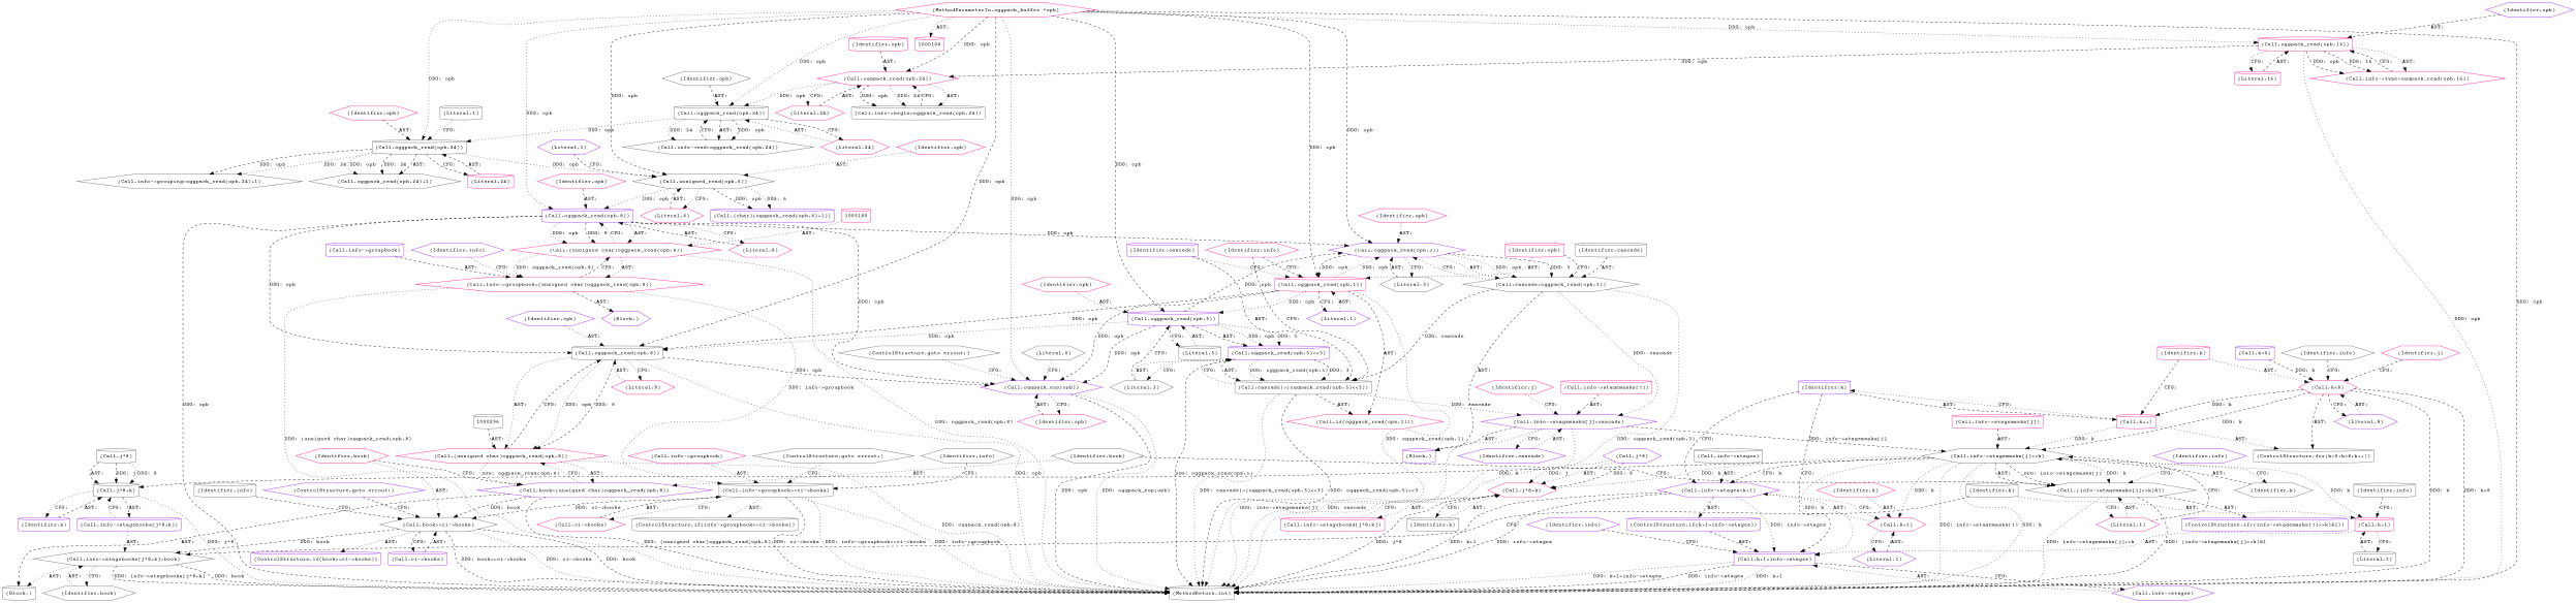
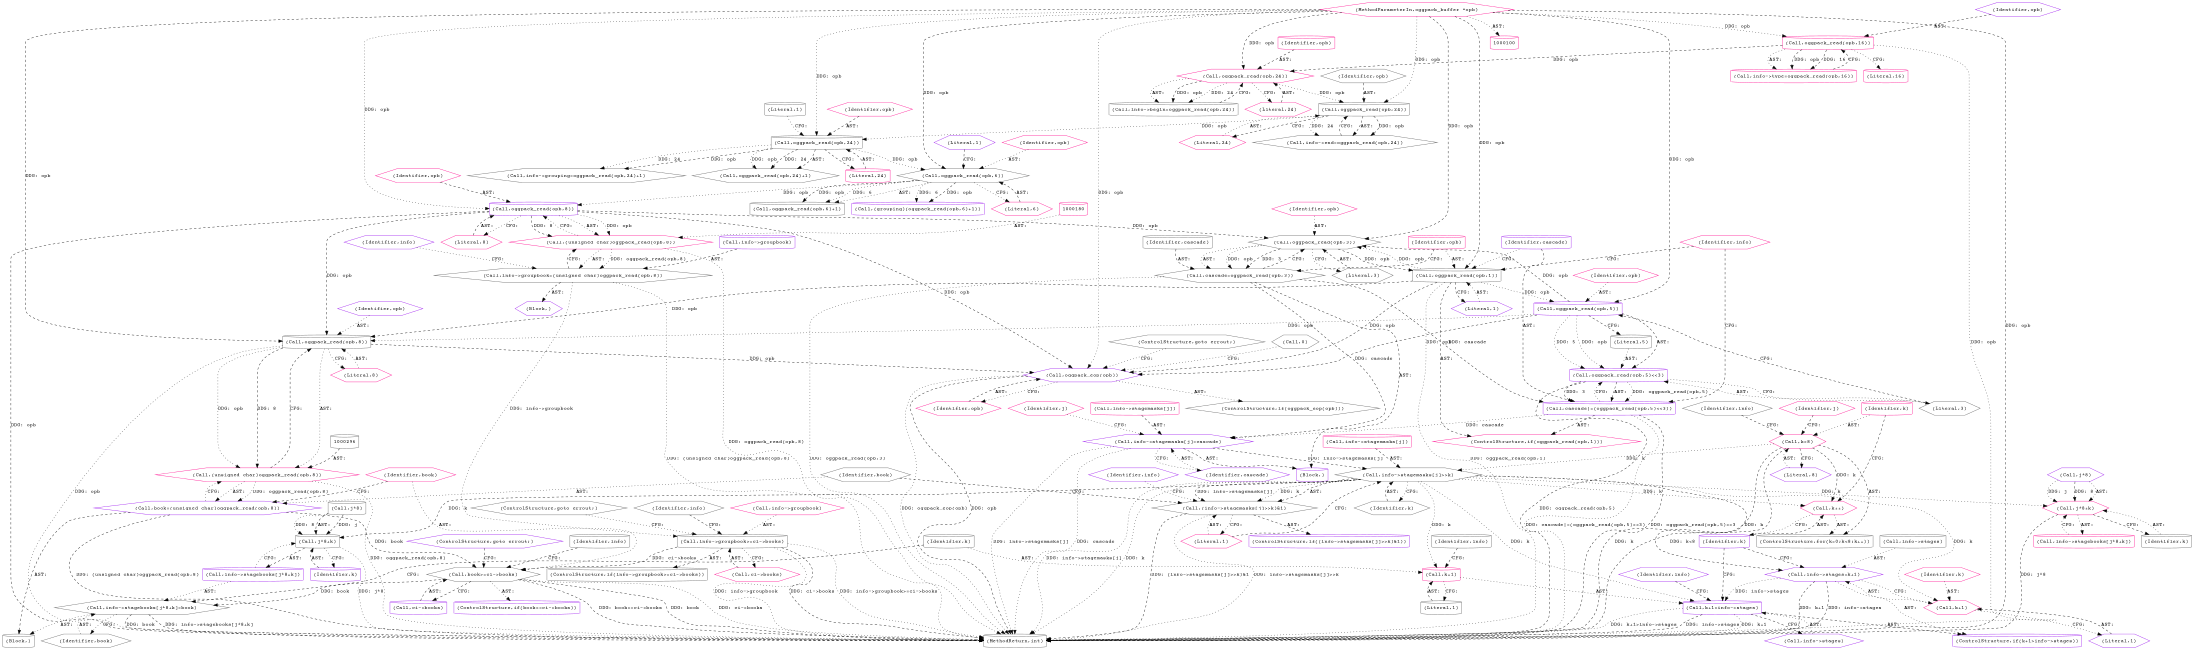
  digraph {
    fontname="Courier Prime"
    node [color=gray40 fontname="Courier Prime" shape=hexagon]
    edge [fontname="Courier Prime" style=dotted]
    n1 [color=purple label="(Call,oggpack_read(opb,8))" shape=cylinder]
    n2 [color=deeppink label="(Call,(unsigned char)oggpack_read(opb,8))"]
-   n3 [color=purple label="(Call,oggpack_read(opb,3))"]
+   n3 [label="(Call,oggpack_read(opb,3))"]
    n4 [label="(Call,oggpack_read(opb,8))" shape=cylinder]
    n5 [color=purple label="(Call,oggpack_eop(opb))"]
    n6 [label="(MethodReturn,int)" shape=cylinder]
    n7 [color=deeppink label="(Literal,8)"]
-   n8 [color=deeppink label="(Call,info->groupbook=(unsigned char)oggpack_read(opb,8))"]
-   n9 [color=deeppink label="(Call,oggpack_read(opb,1))" shape=cylinder]
+   n8 [label="(Call,info->groupbook=(unsigned char)oggpack_read(opb,8))"]
+   n9 [label="(Call,oggpack_read(opb,1))" shape=cylinder]
    n10 [label="(Call,cascade=oggpack_read(opb,3))"]
    n11 [label="(Literal,3)"]
    n12 [color=deeppink label="(Call,(unsigned char)oggpack_read(opb,8))"]
    n13 [color=deeppink label="(Literal,8)"]
+   n14 [label="(ControlStructure,if(oggpack_eop(opb)))"]
    n15 [color=deeppink label="(Identifier,opb)"]
-   n16 [label="(Call,unsigned_read(opb,6))"]
-   n17 [color=purple label="(Call,(char)(oggpack_read(opb,6)+1))" shape=cylinder]
+   n16 [label="(Call,oggpack_read(opb,6))"]
+   n17 [color=purple label="(Call,(grouping)(oggpack_read(opb,6)+1))" shape=cylinder]
+   n18 [label="(Call,oggpack_read(opb,6)+1)" shape=cylinder]
    n19 [color=deeppink label="(Literal,6)"]
    n20 [label="(Call,oggpack_read(opb,24))" shape=cylinder]
    n21 [label="(Call,info->grouping=oggpack_read(opb,24)+1)"]
    n22 [color=deeppink label="(Literal,24)" shape=cylinder]
    n23 [label="(Call,oggpack_read(opb,24)+1)"]
    n24 [label="(Call,oggpack_read(opb,24))" shape=cylinder]
    n25 [label="(Call,info->end=oggpack_read(opb,24))"]
    n26 [color=deeppink label="(Literal,24)"]
    n27 [color=deeppink label="(Call,oggpack_read(opb,24))"]
    n28 [color=deeppink label="(Literal,24)"]
    n29 [label="(Call,info->begin=oggpack_read(opb,24))" shape=cylinder]
    n30 [color=deeppink label="(Call,oggpack_read(opb,16))" shape=cylinder]
-   n31 [color=deeppink label="(Call,info->type=oggpack_read(opb,16))"]
+   n31 [color=deeppink label="(Call,info->type=oggpack_read(opb,16))" shape=cylinder]
    n32 [color=deeppink label="(Literal,16)" shape=cylinder]
    n33 [color=deeppink label="(MethodParameterIn,oggpack_buffer *opb)"]
    n34 [color=purple label="(Call,oggpack_read(opb,5))" shape=cylinder]
    1000100 [color=deeppink shape=cylinder]
-   n36 [color=deeppink label="(Call,if(oggpack_read(opb,1)))"]
+   n36 [color=deeppink label="(ControlStructure,if(oggpack_read(opb,1)))"]
    n37 [color=purple label="(Literal,1)"]
    n38 [color=purple label="(Call,oggpack_read(opb,5)<<3)" shape=cylinder]
    n39 [label="(Literal,5)" shape=cylinder]
    n40 [label="(Call,info->groupbook>=ci->books)" shape=cylinder]
    n41 [color=purple label="(Block,)"]
    n42 [label="(Call,book>=ci->books)"]
    n43 [color=deeppink label="(Call,ci->books)"]
    n44 [label="(ControlStructure,if(info->groupbook>=ci->books))" shape=cylinder]
    n45 [label="(Call,info->stagebooks[j*8+k]=book)"]
    n46 [color=purple label="(ControlStructure,if(book>=ci->books))" shape=cylinder]
    n47 [color=purple label="(Call,ci->books)" shape=cylinder]
    n48 [label="(Identifier,book)"]
    n49 [label="(Block,)" shape=cylinder]
-   n50 [label="(Call,cascade|=(oggpack_read(opb,5)<<3))" shape=cylinder]
+   n50 [color=purple label="(Call,cascade|=(oggpack_read(opb,5)<<3))" shape=cylinder]
    n51 [color=purple label="(Call,info->stagemasks[j]=cascade)"]
    n52 [color=purple label="(Block,)" shape=cylinder]
    n53 [label="(Call,info->stagemasks[j]>>k)"]
    n54 [color=purple label="(Identifier,cascade)"]
    n55 [label="(Literal,3)"]
-   n56 [color=deeppink label="(Call,k++)" shape=cylinder]
+   n56 [color=deeppink label="(Call,k++)"]
    n57 [label="(Call,(info->stagemasks[j]>>k)&1)"]
    n58 [label="(Call,j*8+k)" shape=cylinder]
    n59 [color=purple label="(Call,k+1>info->stages)" shape=cylinder]
    n60 [color=deeppink label="(Call,k+1)" shape=cylinder]
    n61 [color=purple label="(Call,info->stages=k+1)"]
    n62 [color=deeppink label="(Call,k+1)"]
    n63 [color=deeppink label="(Call,j*8+k)"]
    n64 [label="(Identifier,k)"]
    n65 [color=purple label="(Identifier,k)" shape=cylinder]
    n66 [label="(ControlStructure,for(k=0;k<8;k++))" shape=cylinder]
    n67 [color=purple label="(ControlStructure,if((info->stagemasks[j]>>k)&1))" shape=cylinder]
    n68 [color=deeppink label="(Literal,1)"]
    n69 [color=purple label="(Identifier,k)" shape=cylinder]
    n70 [color=purple label="(Call,info->stagebooks[j*8+k])" shape=cylinder]
    n71 [color=purple label="(Call,info->stages)"]
    n72 [color=purple label="(ControlStructure,if(k+1>info->stages))" shape=cylinder]
    n73 [label="(Literal,1)" shape=cylinder]
    n74 [color=purple label="(Literal,1)"]
    n75 [color=deeppink label="(Call,info->stagebooks[j*8+k])" shape=cylinder]
    n76 [label="(Identifier,k)" shape=cylinder]
    n77 [color=deeppink label="(Call,k<8)"]
    n78 [color=purple label="(Literal,8)"]
    n79 [color=purple label="(Call,book=(unsigned char)oggpack_read(opb,8))"]
    n80 [label="(Identifier,info)"]
    n81 [label="(Identifier,book)"]
    n82 [color=purple label="(Identifier,info)"]
    n83 [color=deeppink label="(Call,info->stagemasks[j])" shape=cylinder]
    n84 [color=deeppink label="(Identifier,opb)"]
    n85 [color=deeppink label="(Call,info->groupbook)"]
    n86 [color=deeppink label="(Identifier,k)" shape=cylinder]
-   n87 [color=purple label="(Call,k=0)" shape=cylinder]
-   n88 [label="(Literal,0)"]
+   n88 [label="(Call,0)"]
    n89 [color=deeppink label="(Identifier,opb)"]
    n90 [label="(Identifier,k)" shape=cylinder]
    n91 [color=deeppink label="(Identifier,opb)"]
    n92 [color=purple label="(Call,info->groupbook)" shape=cylinder]
    n93 [color=deeppink label="(Call,info->stagemasks[j])" shape=cylinder]
    n94 [color=purple label="(Identifier,info)"]
    n95 [label="(ControlStructure,goto errout;)"]
    n96 [color=purple label="(Identifier,info)"]
    n97 [label="(Identifier,opb)"]
    n98 [color=deeppink label="(Identifier,opb)" shape=cylinder]
    n99 [color=deeppink label="(Identifier,info)"]
    n100 [color=purple label="(ControlStructure,goto errout;)"]
    n101 [color=deeppink label="(Identifier,opb)"]
    n102 [label="(Call,info->stages)" shape=cylinder]
    n103 [color=purple label="(Identifier,opb)"]
    n104 [color=deeppink label="(Identifier,j)"]
    n105 [label="(Identifier,cascade)" shape=cylinder]
    n106 [label="(ControlStructure,goto errout;)"]
    n107 [color=deeppink label="(Identifier,opb)" shape=cylinder]
    n108 [label="(Identifier,info)"]
    n109 [color=purple label="(Identifier,opb)"]
    n110 [color=deeppink label="(Identifier,k)"]
    n111 [color=deeppink label="(Identifier,j)"]
    n112 [color=purple label="(Identifier,cascade)" shape=cylinder]
    n113 [color=purple label="(Call,j*8)"]
    n114 [label="(Literal,1)" shape=cylinder]
    n115 [color=deeppink label="(Identifier,book)"]
    n116 [color=purple label="(Literal,1)"]
    n117 [color=deeppink label="(Identifier,opb)"]
    n118 [label="(Call,j*8)" shape=cylinder]
    n119 [label="(Identifier,info)" shape=cylinder]
    n120 [label="(Identifier,info)" shape=cylinder]
-   1000180 [color=deeppink shape=cylinder label=1005180]
+   1000180 [color=deeppink shape=cylinder]
    1000296 [shape=cylinder]
    n1 -> n2 [label="AST: "]
    n1 -> n2 [label="DDG: opb"]
    n1 -> n2 [label="DDG: 8" style=dashed]
    n1 -> n3 [label="DDG: opb" style=dashed]
    n1 -> n4 [label="DDG: opb" style=dashed]
    n1 -> n5 [label="DDG: opb" style=dashed]
    n1 -> n6 [label="DDG: opb" style=dashed]
    n1 -> n7 [label="CFG: "]
    n2 -> n1 [label="CFG: "]
    n2 -> n6 [label="DDG: oggpack_read(opb,8)"]
    n2 -> n8 [label="AST: "]
    n2 -> n8 [label="DDG: oggpack_read(opb,8)"]
    n3 -> n9 [label="DDG: opb" style=dashed]
    n3 -> n10 [label="AST: "]
    n3 -> n10 [label="DDG: opb"]
    n3 -> n10 [label="DDG: 3" style=dashed]
    n3 -> n11 [label="CFG: "]
    n4 -> n5 [label="DDG: opb" style=dashed]
    n4 -> n6 [label="DDG: opb"]
    n4 -> n12 [label="AST: "]
    n4 -> n12 [label="DDG: opb"]
    n4 -> n12 [label="DDG: 8" style=dashed]
    n4 -> n13 [label="CFG: "]
    n5 -> n6 [label="DDG: opb" style=dashed]
    n5 -> n6 [label="DDG: oggpack_eop(opb)"]
+   n5 -> n14 [label="AST: "]
    n5 -> n15 [label="CFG: "]
    n7 -> n1 [label="AST: " style=dashed]
    n8 -> n2 [label="CFG: " style=dashed]
    n8 -> n6 [label="DDG: (unsigned char)oggpack_read(opb,8)"]
    n8 -> n40 [label="DDG: info->groupbook"]
    n8 -> n41 [label="AST: " style=dashed]
    n9 -> n3 [label="DDG: opb"]
    n9 -> n4 [label="DDG: opb" style=dashed]
    n9 -> n5 [label="DDG: opb" style=dashed]
    n9 -> n6 [label="DDG: oggpack_read(opb,1)"]
    n9 -> n34 [label="DDG: opb"]
    n9 -> n36 [label="AST: " style=dashed]
    n9 -> n37 [label="CFG: " style=dashed]
-   n10 -> n3 [label="CFG: "]
+   n10 -> n3 [label="CFG: " style=dashed]
    n10 -> n6 [label="DDG: oggpack_read(opb,3)"]
    n10 -> n50 [label="DDG: cascade" style=dashed]
-   n10 -> n51 [label="DDG: cascade"]
+   n10 -> n51 [label="DDG: cascade" style=dashed]
    n10 -> n52 [label="AST: " style=dashed]
    n11 -> n3 [label="AST: " style=dashed]
    n12 -> n4 [label="CFG: " style=dashed]
    n12 -> n6 [label="DDG: oggpack_read(opb,8)"]
    n12 -> n79 [label="AST: "]
    n12 -> n79 [label="DDG: oggpack_read(opb,8)"]
    n13 -> n4 [label="AST: "]
    n15 -> n5 [label="AST: " style=dashed]
    n16 -> n1 [label="DDG: opb"]
    n16 -> n17 [label="DDG: opb" style=dashed]
    n16 -> n17 [label="DDG: 6"]
+   n16 -> n18 [label="AST: "]
+   n16 -> n18 [label="DDG: opb" style=dashed]
+   n16 -> n18 [label="DDG: 6"]
    n16 -> n19 [label="CFG: "]
    n19 -> n16 [label="AST: " style=dashed]
    n20 -> n16 [label="DDG: opb"]
    n20 -> n21 [label="DDG: opb" style=dashed]
    n20 -> n21 [label="DDG: 24"]
    n20 -> n22 [label="CFG: " style=dashed]
    n20 -> n23 [label="AST: " style=dashed]
    n20 -> n23 [label="DDG: opb"]
    n20 -> n23 [label="DDG: 24" style=dashed]
    n22 -> n20 [label="AST: " style=dashed]
    n24 -> n20 [label="DDG: opb"]
    n24 -> n25 [label="AST: " style=dashed]
    n24 -> n25 [label="DDG: opb" style=dashed]
    n24 -> n25 [label="DDG: 24"]
    n24 -> n26 [label="CFG: " style=dashed]
    n25 -> n24 [label="CFG: " style=dashed]
    n26 -> n24 [label="AST: "]
    n27 -> n24 [label="DDG: opb"]
    n27 -> n28 [label="CFG: "]
    n27 -> n29 [label="AST: "]
    n27 -> n29 [label="DDG: opb" style=dashed]
    n27 -> n29 [label="DDG: 24"]
    n28 -> n27 [label="AST: " style=dashed]
    n29 -> n27 [label="CFG: " style=dashed]
    n30 -> n6 [label="DDG: opb"]
    n30 -> n27 [label="DDG: opb" style=dashed]
    n30 -> n31 [label="AST: "]
    n30 -> n31 [label="DDG: opb" style=dashed]
    n30 -> n31 [label="DDG: 16" style=dashed]
    n30 -> n32 [label="CFG: "]
    n31 -> n30 [label="CFG: " style=dashed]
-   n32 -> n30 [label="AST: " style=dashed]
    n33 -> n1 [label="DDG: opb"]
    n33 -> n3 [label="DDG: opb" style=dashed]
    n33 -> n4 [label="DDG: opb" style=dashed]
    n33 -> n5 [label="DDG: opb"]
    n33 -> n6 [label="DDG: opb" style=dashed]
    n33 -> n9 [label="DDG: opb" style=dashed]
    n33 -> n16 [label="DDG: opb" style=dashed]
    n33 -> n20 [label="DDG: opb"]
    n33 -> n24 [label="DDG: opb"]
    n33 -> n27 [label="DDG: opb" style=dashed]
    n33 -> n30 [label="DDG: opb"]
    n33 -> n34 [label="DDG: opb" style=dashed]
    n33 -> 1000100 [label="AST: "]
    n34 -> n3 [label="DDG: opb" style=dashed]
    n34 -> n4 [label="DDG: opb"]
    n34 -> n5 [label="DDG: opb" style=dashed]
    n34 -> n38 [label="AST: " style=dashed]
    n34 -> n38 [label="DDG: opb"]
    n34 -> n38 [label="DDG: 5"]
    n34 -> n39 [label="CFG: " style=dashed]
    n37 -> n9 [label="AST: "]
    n38 -> n6 [label="DDG: oggpack_read(opb,5)" style=dashed]
    n38 -> n50 [label="AST: " style=dashed]
    n38 -> n50 [label="DDG: oggpack_read(opb,5)"]
    n38 -> n50 [label="DDG: 3" style=dashed]
    n38 -> n55 [label="CFG: "]
-   n39 -> n34 [label="AST: "]
+   n39 -> n38 [label="AST: "]
    n40 -> n6 [label="DDG: info->groupbook>=ci->books"]
    n40 -> n6 [label="DDG: info->groupbook"]
    n40 -> n6 [label="DDG: ci->books" style=dashed]
    n40 -> n42 [label="DDG: ci->books" style=dashed]
    n40 -> n43 [label="CFG: "]
-   n40 -> n44 [label="AST: "]
+   n40 -> n44 [label="AST: " style=dashed]
    n42 -> n6 [label="DDG: ci->books"]
    n42 -> n6 [label="DDG: book>=ci->books" style=dashed]
    n42 -> n6 [label="DDG: book" style=dashed]
    n42 -> n45 [label="DDG: book" style=dashed]
    n42 -> n46 [label="AST: "]
    n42 -> n47 [label="CFG: " style=dashed]
    n43 -> n40 [label="AST: " style=dashed]
    n45 -> n6 [label="DDG: info->stagebooks[j*8+k]" style=dashed]
    n45 -> n6 [label="DDG: book" style=dashed]
    n45 -> n48 [label="CFG: "]
    n45 -> n49 [label="AST: "]
    n47 -> n42 [label="AST: " style=dashed]
    n48 -> n45 [label="AST: "]
    n50 -> n6 [label="DDG: cascade|=(oggpack_read(opb,5)<<3)"]
    n50 -> n6 [label="DDG: oggpack_read(opb,5)<<3" style=dashed]
    n50 -> n36 [label="AST: " style=dashed]
    n50 -> n38 [label="CFG: "]
    n50 -> n51 [label="DDG: cascade"]
    n51 -> n6 [label="DDG: info->stagemasks[j]"]
    n51 -> n6 [label="DDG: cascade"]
    n51 -> n52 [label="AST: " style=dashed]
    n51 -> n53 [label="DDG: info->stagemasks[j]" style=dashed]
    n51 -> n54 [label="CFG: "]
    n53 -> n6 [label="DDG: info->stagemasks[j]"]
    n53 -> n6 [label="DDG: k"]
-   n56 -> n53 [label="DDG: k"]
+   n53 -> n56 [label="DDG: k"]
    n53 -> n57 [label="AST: " style=dashed]
    n53 -> n57 [label="DDG: info->stagemasks[j]" style=dashed]
    n53 -> n57 [label="DDG: k"]
    n53 -> n58 [label="DDG: k" style=dashed]
    n53 -> n59 [label="DDG: k"]
    n53 -> n60 [label="DDG: k"]
-   n53 -> n61 [label="CFG: k" style=dashed]
+   n53 -> n61 [label="DDG: k" style=dashed]
    n53 -> n62 [label="DDG: k"]
    n53 -> n63 [label="DDG: k"]
    n53 -> n64 [label="CFG: "]
    n54 -> n51 [label="AST: "]
    n55 -> n34 [label="CFG: " style=dashed]
    n55 -> n38 [label="AST: "]
    n56 -> n65 [label="CFG: "]
    n56 -> n66 [label="AST: "]
    n57 -> n6 [label="DDG: (info->stagemasks[j]>>k)&1" style=dashed]
    n57 -> n6 [label="DDG: info->stagemasks[j]>>k"]
    n57 -> n67 [label="AST: " style=dashed]
    n57 -> n68 [label="CFG: "]
    n58 -> n6 [label="DDG: j*8"]
    n58 -> n69 [label="CFG: "]
    n58 -> n70 [label="AST: " style=dashed]
    n59 -> n6 [label="DDG: k+1>info->stages"]
    n59 -> n6 [label="DDG: info->stages" style=dashed]
    n59 -> n6 [label="DDG: k+1"]
    n59 -> n71 [label="CFG: " style=dashed]
-   n72 -> n59 [label="AST: " style=dashed]
+   n59 -> n72 [label="AST: " style=dashed]
    n60 -> n59 [label="AST: "]
    n60 -> n73 [label="CFG: "]
    n61 -> n6 [label="DDG: k+1" style=dashed]
    n61 -> n6 [label="DDG: info->stages" style=dashed]
    n61 -> n59 [label="DDG: info->stages"]
    n61 -> n62 [label="CFG: "]
-   n61 -> n72 [label="AST: " style=dashed]
+   n61 -> n72 [label="AST: "]
    n62 -> n61 [label="AST: "]
    n62 -> n74 [label="CFG: "]
    n63 -> n6 [label="DDG: j*8" style=dashed]
    n63 -> n75 [label="AST: "]
    n63 -> n76 [label="CFG: " style=dashed]
    n64 -> n53 [label="AST: " style=dashed]
    n65 -> n56 [label="AST: " style=dashed]
    n65 -> n59 [label="CFG: " style=dashed]
    n65 -> n61 [label="CFG: " style=dashed]
    n68 -> n53 [label="CFG: " style=dashed]
    n68 -> n57 [label="AST: "]
    n69 -> n58 [label="AST: " style=dashed]
    n70 -> n45 [label="AST: "]
    n70 -> n58 [label="CFG: "]
    n71 -> n59 [label="AST: "]
    n73 -> n60 [label="AST: " style=dashed]
    n74 -> n62 [label="AST: " style=dashed]
    n75 -> n63 [label="CFG: "]
    n76 -> n63 [label="AST: "]
    n77 -> n6 [label="DDG: k<8" style=dashed]
    n77 -> n6 [label="DDG: k" style=dashed]
-   n77 -> n53 [label="DDG: k" style=dashed]
+   n77 -> n53 [label="DDG: k"]
    n77 -> n56 [label="DDG: k" style=dashed]
    n77 -> n66 [label="AST: " style=dashed]
    n77 -> n78 [label="CFG: " style=dashed]
    n78 -> n77 [label="AST: "]
    n79 -> n6 [label="DDG: (unsigned char)oggpack_read(opb,8)" style=dashed]
    n79 -> n12 [label="CFG: "]
    n79 -> n42 [label="DDG: book" style=dashed]
    n79 -> n49 [label="AST: " style=dashed]
    n80 -> n40 [label="CFG: " style=dashed]
    n81 -> n57 [label="CFG: " style=dashed]
    n81 -> n79 [label="AST: "]
    n82 -> n59 [label="CFG: " style=dashed]
    n83 -> n53 [label="AST: " style=dashed]
    n84 -> n20 [label="AST: " style=dashed]
    n85 -> n40 [label="AST: "]
    n86 -> n56 [label="CFG: " style=dashed]
    n86 -> n77 [label="AST: "]
-   n87 -> n77 [label="DDG: k" style=dashed]
    n88 -> n5 [label="CFG: "]
    n89 -> n16 [label="AST: "]
    n90 -> n45 [label="CFG: " style=dashed]
    n90 -> n60 [label="AST: "]
    n91 -> n1 [label="AST: " style=dashed]
    n92 -> n8 [label="AST: " style=dashed]
    n93 -> n51 [label="AST: " style=dashed]
    n94 -> n8 [label="CFG: "]
    n95 -> n5 [label="CFG: "]
    n96 -> n57 [label="CFG: "]
    n97 -> n24 [label="AST: " style=dashed]
    n98 -> n27 [label="AST: " style=dashed]
    n99 -> n9 [label="CFG: " style=dashed]
    n99 -> n50 [label="CFG: " style=dashed]
    n100 -> n42 [label="CFG: " style=dashed]
    n101 -> n34 [label="AST: "]
    n102 -> n61 [label="AST: "]
    n103 -> n4 [label="AST: "]
    n104 -> n51 [label="CFG: "]
    n105 -> n10 [label="AST: " style=dashed]
    n106 -> n40 [label="CFG: "]
    n107 -> n9 [label="AST: "]
    n107 -> n10 [label="CFG: " style=dashed]
    n108 -> n77 [label="CFG: " style=dashed]
    n109 -> n30 [label="AST: " style=dashed]
    n110 -> n62 [label="AST: "]
    n111 -> n77 [label="CFG: " style=dashed]
    n112 -> n9 [label="CFG: "]
    n112 -> n50 [label="AST: " style=dashed]
    n113 -> n63 [label="AST: "]
    n113 -> n63 [label="DDG: j"]
    n113 -> n63 [label="DDG: 8" style=dashed]
    n114 -> n20 [label="CFG: "]
    n115 -> n42 [label="AST: "]
    n115 -> n79 [label="CFG: " style=dashed]
    n116 -> n16 [label="CFG: " style=dashed]
    n117 -> n3 [label="AST: "]
    n118 -> n58 [label="AST: " style=dashed]
    n118 -> n58 [label="DDG: j" style=dashed]
    n118 -> n58 [label="DDG: 8"]
    n119 -> n60 [label="CFG: " style=dashed]
    n120 -> n42 [label="CFG: " style=dashed]
    1000180 -> n2 [label="AST: "]
    1000296 -> n12 [label="AST: " style=dashed]
  }
